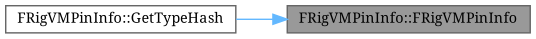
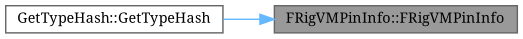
  digraph {
    rankdir=RL
    fontname="Noto Serif"
    node [fontname="Noto Serif" fontsize=10 shape=box style=filled]
    n1 [color=gray40 fillcolor=grey60 fontcolor=black height=0.2 label="FRigVMPinInfo::FRigVMPinInfo" width=0.4]
-   n2 [color=grey40 fillcolor=white height=0.2 label="FRigVMPinInfo::GetTypeHash" width=0.4]
+   n2 [color=grey40 fillcolor=white height=0.2 label="GetTypeHash::GetTypeHash" width=0.4]
    n1 -> n2 [color=steelblue1 dir=back fontname="Noto Serif" fontsize=10 labelfontname=Helvetica labelfontsize=10 style=solid]
  }
